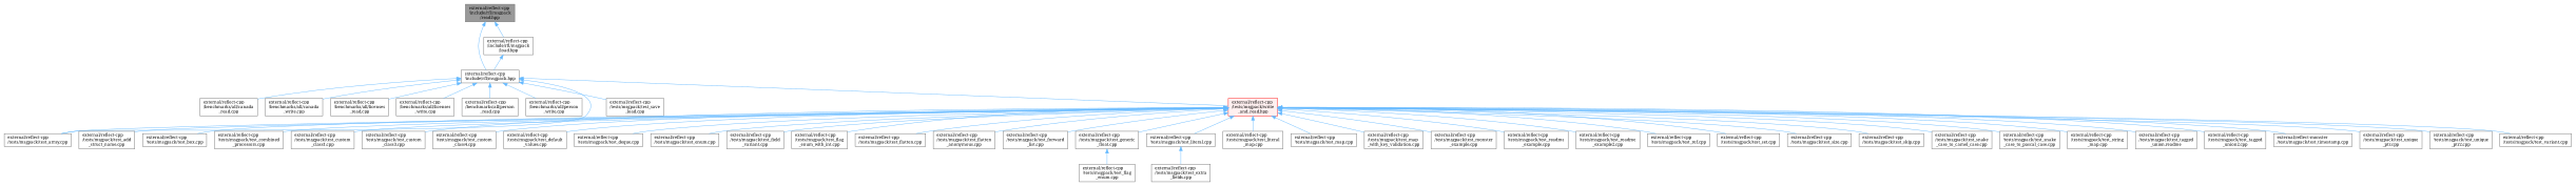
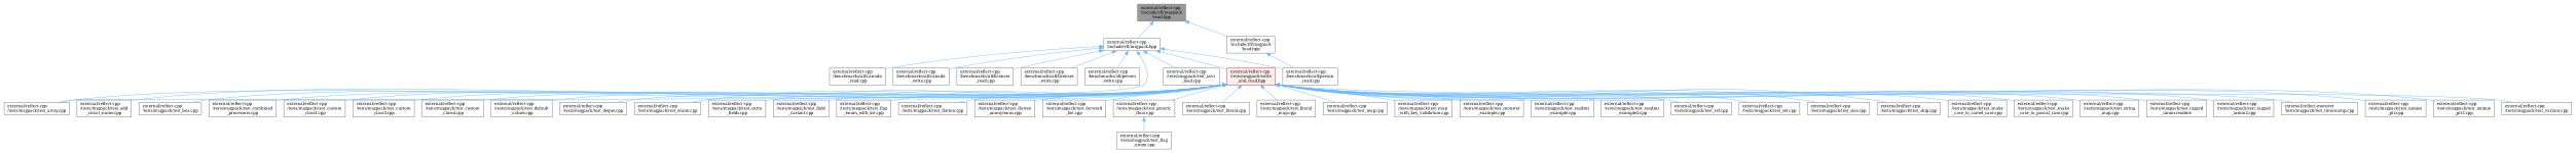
  digraph {
    fontname="Noto Serif"
    node [color=grey40 fillcolor=white fontname="Noto Serif" fontsize=10 shape=box style=filled]
    edge [color=steelblue1 dir=back fontname="Noto Serif" fontsize=10 labelfontname=Helvetica labelfontsize=10 style=solid]
    n1 [color=gray40 fillcolor=grey60 fontcolor=black height=0.2 label="external/reflect-cpp\l/include/rfl/msgpack\l/read.hpp" width=0.4]
    n2 [height=0.2 label="external/reflect-cpp\l/include/rfl/msgpack.hpp" width=0.4]
    n3 [height=0.2 label="external/reflect-cpp\l/include/rfl/msgpack\l/load.hpp" width=0.4]
    n4 [height=0.2 label="external/reflect-cpp\l/benchmarks/all/canada\l_read.cpp" width=0.4]
    n5 [height=0.2 label="external/reflect-cpp\l/benchmarks/all/canada\l_write.cpp" width=0.4]
    n6 [height=0.2 label="external/reflect-cpp\l/benchmarks/all/licenses\l_read.cpp" width=0.4]
    n7 [height=0.2 label="external/reflect-cpp\l/benchmarks/all/licenses\l_write.cpp" width=0.4]
    n8 [height=0.2 label="external/reflect-cpp\l/benchmarks/all/person\l_read.cpp" width=0.4]
    n9 [height=0.2 label="external/reflect-cpp\l/benchmarks/all/person\l_write.cpp" width=0.4]
    n10 [height=0.2 label="external/reflect-cpp\l/tests/msgpack/test_array.cpp" width=0.4]
    n11 [height=0.2 label="external/reflect-cpp\l/tests/msgpack/test_save\l_load.cpp" width=0.4]
    n12 [color=red fillcolor="#FFF0F0" height=0.2 label="external/reflect-cpp\l/tests/msgpack/write\l_and_read.hpp" width=0.4]
    n13 [height=0.2 label="external/reflect-cpp\l/tests/msgpack/test_add\l_struct_name.cpp" width=0.4]
    n14 [height=0.2 label="external/reflect-cpp\l/tests/msgpack/test_box.cpp" width=0.4]
    n15 [height=0.2 label="external/reflect-cpp\l/tests/msgpack/test_combined\l_processors.cpp" width=0.4]
    n16 [height=0.2 label="external/reflect-cpp\l/tests/msgpack/test_custom\l_class1.cpp" width=0.4]
    n17 [height=0.2 label="external/reflect-cpp\l/tests/msgpack/test_custom\l_class3.cpp" width=0.4]
    n18 [height=0.2 label="external/reflect-cpp\l/tests/msgpack/test_custom\l_class4.cpp" width=0.4]
    n19 [height=0.2 label="external/reflect-cpp\l/tests/msgpack/test_default\l_values.cpp" width=0.4]
    n20 [height=0.2 label="external/reflect-cpp\l/tests/msgpack/test_deque.cpp" width=0.4]
    n21 [height=0.2 label="external/reflect-cpp\l/tests/msgpack/test_enum.cpp" width=0.4]
    n22 [height=0.2 label="external/reflect-cpp\l/tests/msgpack/test_extra\l_fields.cpp" width=0.4]
    n23 [height=0.2 label="external/reflect-cpp\l/tests/msgpack/test_field\l_variant.cpp" width=0.4]
    n24 [height=0.2 label="external/reflect-cpp\l/tests/msgpack/test_flag\l_enum_with_int.cpp" width=0.4]
    n25 [height=0.2 label="external/reflect-cpp\l/tests/msgpack/test_flatten.cpp" width=0.4]
    n26 [height=0.2 label="external/reflect-cpp\l/tests/msgpack/test_flatten\l_anonymous.cpp" width=0.4]
    n27 [height=0.2 label="external/reflect-cpp\l/tests/msgpack/test_forward\l_list.cpp" width=0.4]
    n28 [height=0.2 label="external/reflect-cpp\l/tests/msgpack/test_generic\l_float.cpp" width=0.4]
    n29 [height=0.2 label="external/reflect-cpp\l/tests/msgpack/test_literal.cpp" width=0.4]
    n30 [height=0.2 label="external/reflect-cpp\l/tests/msgpack/test_literal\l_map.cpp" width=0.4]
    n31 [height=0.2 label="external/reflect-cpp\l/tests/msgpack/test_map.cpp" width=0.4]
    n32 [height=0.2 label="external/reflect-cpp\l/tests/msgpack/test_map\l_with_key_validation.cpp" width=0.4]
    n33 [height=0.2 label="external/reflect-cpp\l/tests/msgpack/test_monster\l_example.cpp" width=0.4]
    n34 [height=0.2 label="external/reflect-cpp\l/tests/msgpack/test_readme\l_example.cpp" width=0.4]
    n35 [height=0.2 label="external/reflect-cpp\l/tests/msgpack/test_readme\l_example2.cpp" width=0.4]
    n36 [height=0.2 label="external/reflect-cpp\l/tests/msgpack/test_ref.cpp" width=0.4]
    n37 [height=0.2 label="external/reflect-cpp\l/tests/msgpack/test_set.cpp" width=0.4]
    n38 [height=0.2 label="external/reflect-cpp\l/tests/msgpack/test_size.cpp" width=0.4]
    n39 [height=0.2 label="external/reflect-cpp\l/tests/msgpack/test_skip.cpp" width=0.4]
    n40 [height=0.2 label="external/reflect-cpp\l/tests/msgpack/test_snake\l_case_to_camel_case.cpp" width=0.4]
    n41 [height=0.2 label="external/reflect-cpp\l/tests/msgpack/test_snake\l_case_to_pascal_case.cpp" width=0.4]
    n42 [height=0.2 label="external/reflect-cpp\l/tests/msgpack/test_string\l_map.cpp" width=0.4]
    n43 [height=0.2 label="external/reflect-cpp\l/tests/msgpack/test_tagged\l_union.readme" width=0.4]
    n44 [height=0.2 label="external/reflect-cpp\l/tests/msgpack/test_tagged\l_union2.cpp" width=0.4]
    n45 [height=0.2 label="external/reflect-monster\l/tests/msgpack/test_timestamp.cpp" width=0.4]
    n46 [height=0.2 label="external/reflect-cpp\l/tests/msgpack/test_unique\l_ptr.cpp" width=0.4]
    n47 [height=0.2 label="external/reflect-cpp\l/tests/msgpack/test_unique\l_ptr2.cpp" width=0.4]
    n48 [height=0.2 label="external/reflect-cpp\l/tests/msgpack/test_variant.cpp" width=0.4]
    n49 [height=0.2 label="external/reflect-cpp\l/tests/msgpack/test_flag\l_enum.cpp" width=0.4]
    n1 -> n2
    n1 -> n3
    n2 -> n4
    n2 -> n5
    n2 -> n6
    n2 -> n7
    n2 -> n8
    n2 -> n9
    n2 -> n10
    n2 -> n11
    n2 -> n12
-   n3 -> n2
+   n3 -> n8
    n12 -> n10
    n12 -> n13
    n12 -> n14
    n12 -> n15
    n12 -> n16
    n12 -> n17
    n12 -> n18
    n12 -> n19
    n12 -> n20
    n12 -> n21
-   n29 -> n22
+   n12 -> n22
    n12 -> n23
    n12 -> n24
    n12 -> n25
    n12 -> n26
    n12 -> n27
    n12 -> n28
    n12 -> n29
    n12 -> n30
    n12 -> n31
    n12 -> n32
    n12 -> n33
    n12 -> n34
    n12 -> n35
    n12 -> n36
    n12 -> n37
    n12 -> n38
    n12 -> n39
    n12 -> n40
    n12 -> n41
    n12 -> n42
    n12 -> n43
    n12 -> n44
    n12 -> n45
    n12 -> n46
    n12 -> n47
    n12 -> n48
    n28 -> n49
  }
